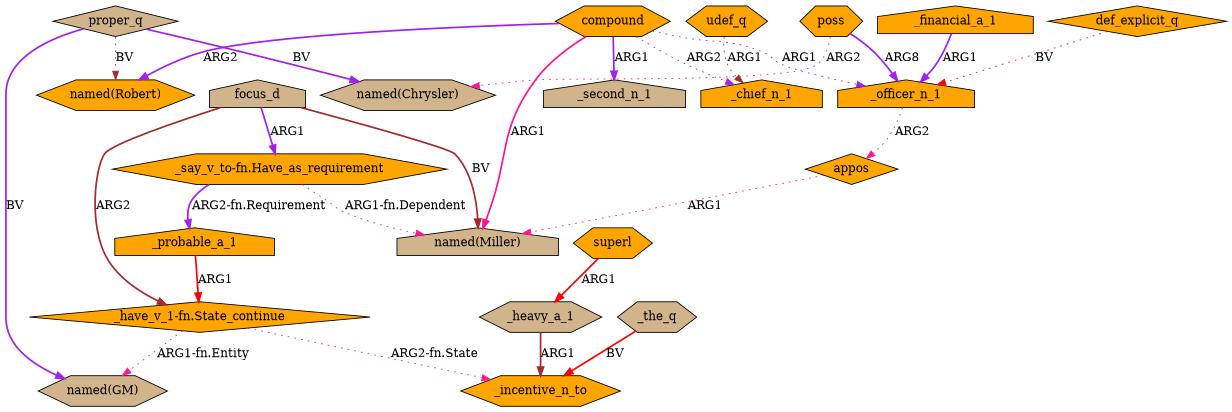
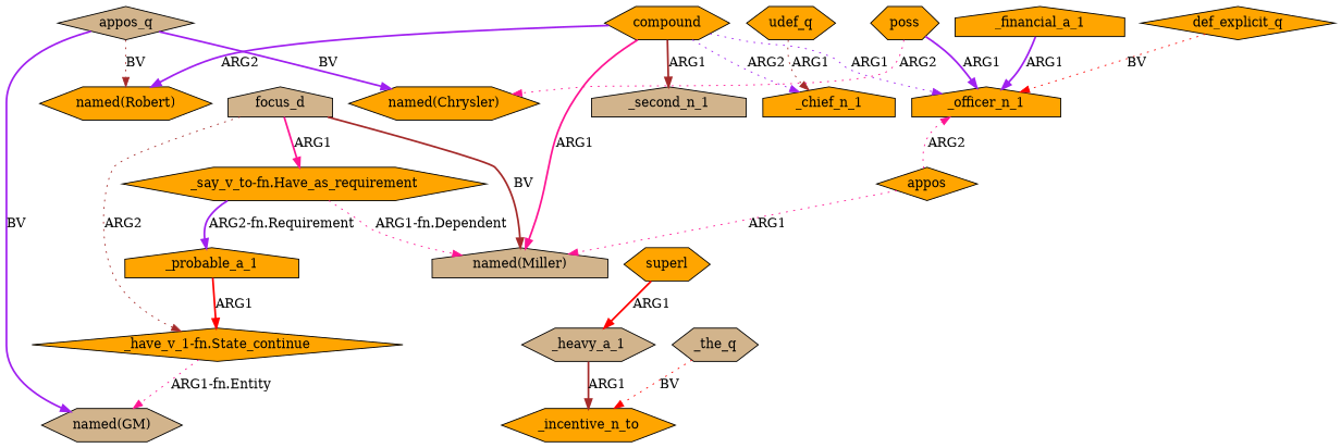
  digraph {
    node [fillcolor=orange shape=hexagon style=filled]
    edge [color=deeppink style=bold]
    "named(Miller)" [fillcolor=tan shape=house]
    compound
    _chief_n_1 [shape=house]
    _officer_n_1 [shape=house]
    _second_n_1 [fillcolor=tan shape=house]
    "named(Robert)"
-   proper_q [fillcolor=tan shape=diamond]
+   proper_q [fillcolor=tan shape=diamond label=appos_q]
    "named(GM)" [fillcolor=tan]
-   "named(Chrysler)" [fillcolor=tan]
+   "named(Chrysler)"
    def_explicit_q [shape=diamond]
    udef_q
    _the_q [fillcolor=tan]
    _incentive_n_to
    focus_d [fillcolor=tan shape=house]
    "_say_v_to-fn.Have_as_requirement"
    "_have_v_1-fn.State_continue" [shape=diamond]
    _probable_a_1 [shape=house]
    _heavy_a_1 [fillcolor=tan]
    poss
    superl
    _financial_a_1 [shape=house]
    appos [shape=diamond]
    compound -> "named(Miller)" [label=ARG1]
    compound -> _chief_n_1 [color=purple label=ARG2 style=dotted]
    compound -> _officer_n_1 [color=purple label=ARG1 style=dotted]
-   compound -> _second_n_1 [color=purple label=ARG1]
+   compound -> _second_n_1 [color=brown label=ARG1]
    compound -> "named(Robert)" [color=purple label=ARG2]
    proper_q -> "named(Robert)" [color=brown label=BV style=dotted]
    proper_q -> "named(GM)" [color=purple label=BV]
    proper_q -> "named(Chrysler)" [color=purple label=BV]
    def_explicit_q -> _officer_n_1 [color=red label=BV style=dotted]
    udef_q -> _chief_n_1 [color=brown label=ARG1 style=dotted]
-   _the_q -> _incentive_n_to [color=red label=BV]
+   _the_q -> _incentive_n_to [color=red label=BV style=dotted]
    focus_d -> "named(Miller)" [color=brown label=BV]
-   focus_d -> "_say_v_to-fn.Have_as_requirement" [color=purple label=ARG1]
-   focus_d -> "_have_v_1-fn.State_continue" [color=brown label=ARG2]
+   focus_d -> "_say_v_to-fn.Have_as_requirement" [label=ARG1]
+   focus_d -> "_have_v_1-fn.State_continue" [color=brown label=ARG2 style=dotted]
    "_say_v_to-fn.Have_as_requirement" -> "named(Miller)" [label="ARG1-fn.Dependent" style=dotted]
    "_say_v_to-fn.Have_as_requirement" -> _probable_a_1 [color=purple label="ARG2-fn.Requirement"]
    "_have_v_1-fn.State_continue" -> "named(GM)" [label="ARG1-fn.Entity" style=dotted]
-   "_have_v_1-fn.State_continue" -> _incentive_n_to [label="ARG2-fn.State" style=dotted]
    _probable_a_1 -> "_have_v_1-fn.State_continue" [color=red label=ARG1]
    _heavy_a_1 -> _incentive_n_to [color=brown label=ARG1]
-   poss -> _officer_n_1 [color=purple label=ARG8]
+   poss -> _officer_n_1 [color=purple label=ARG1]
    poss -> "named(Chrysler)" [label=ARG2 style=dotted]
    superl -> _heavy_a_1 [color=red label=ARG1]
    _financial_a_1 -> _officer_n_1 [color=purple label=ARG1]
    appos -> "named(Miller)" [label=ARG1 style=dotted]
-   _officer_n_1 -> appos [label=ARG2 style=dotted]
+   appos -> _officer_n_1 [label=ARG2 style=dotted]
  }
